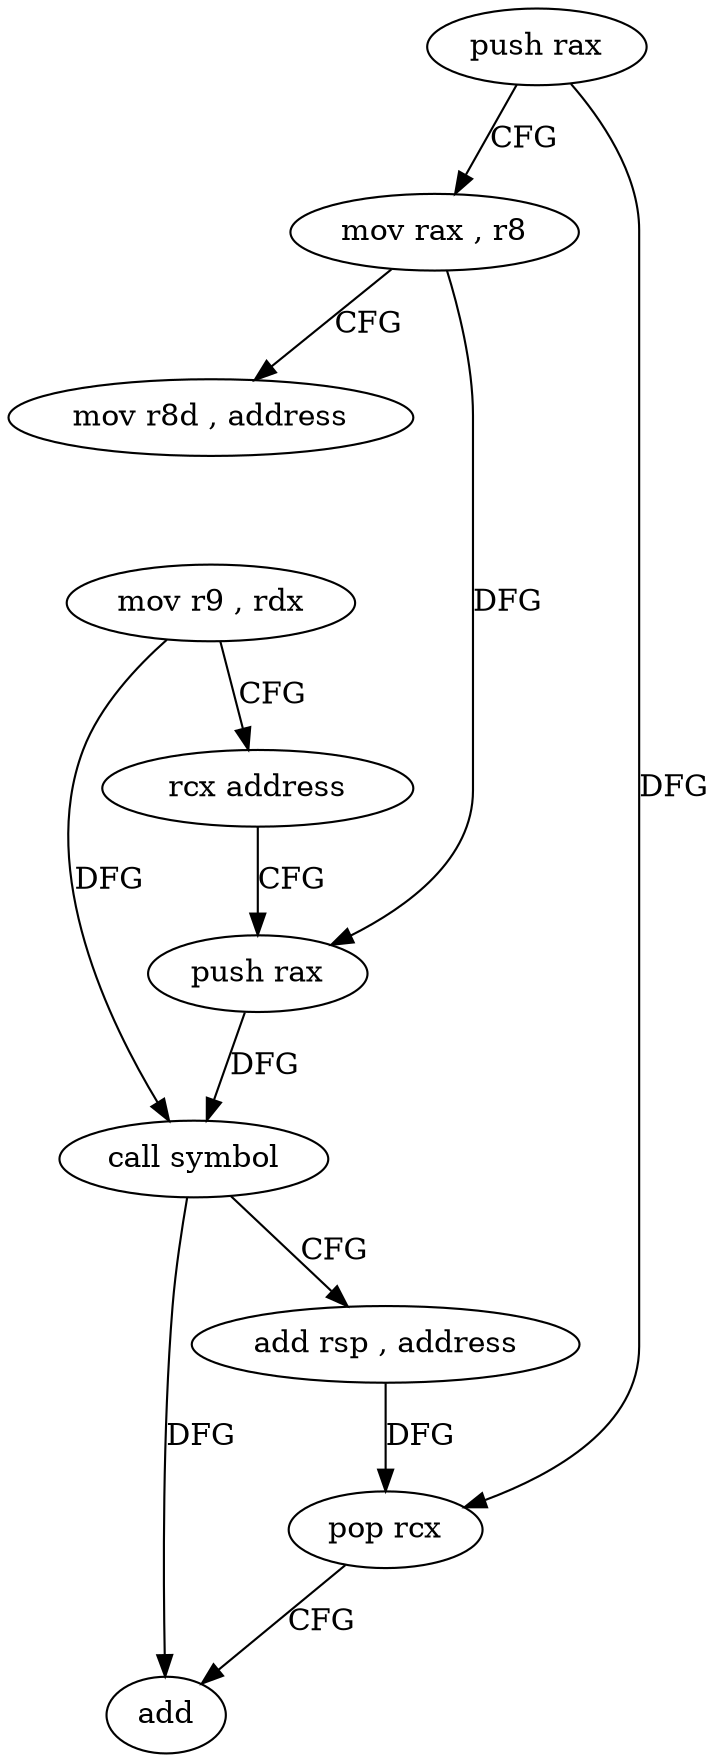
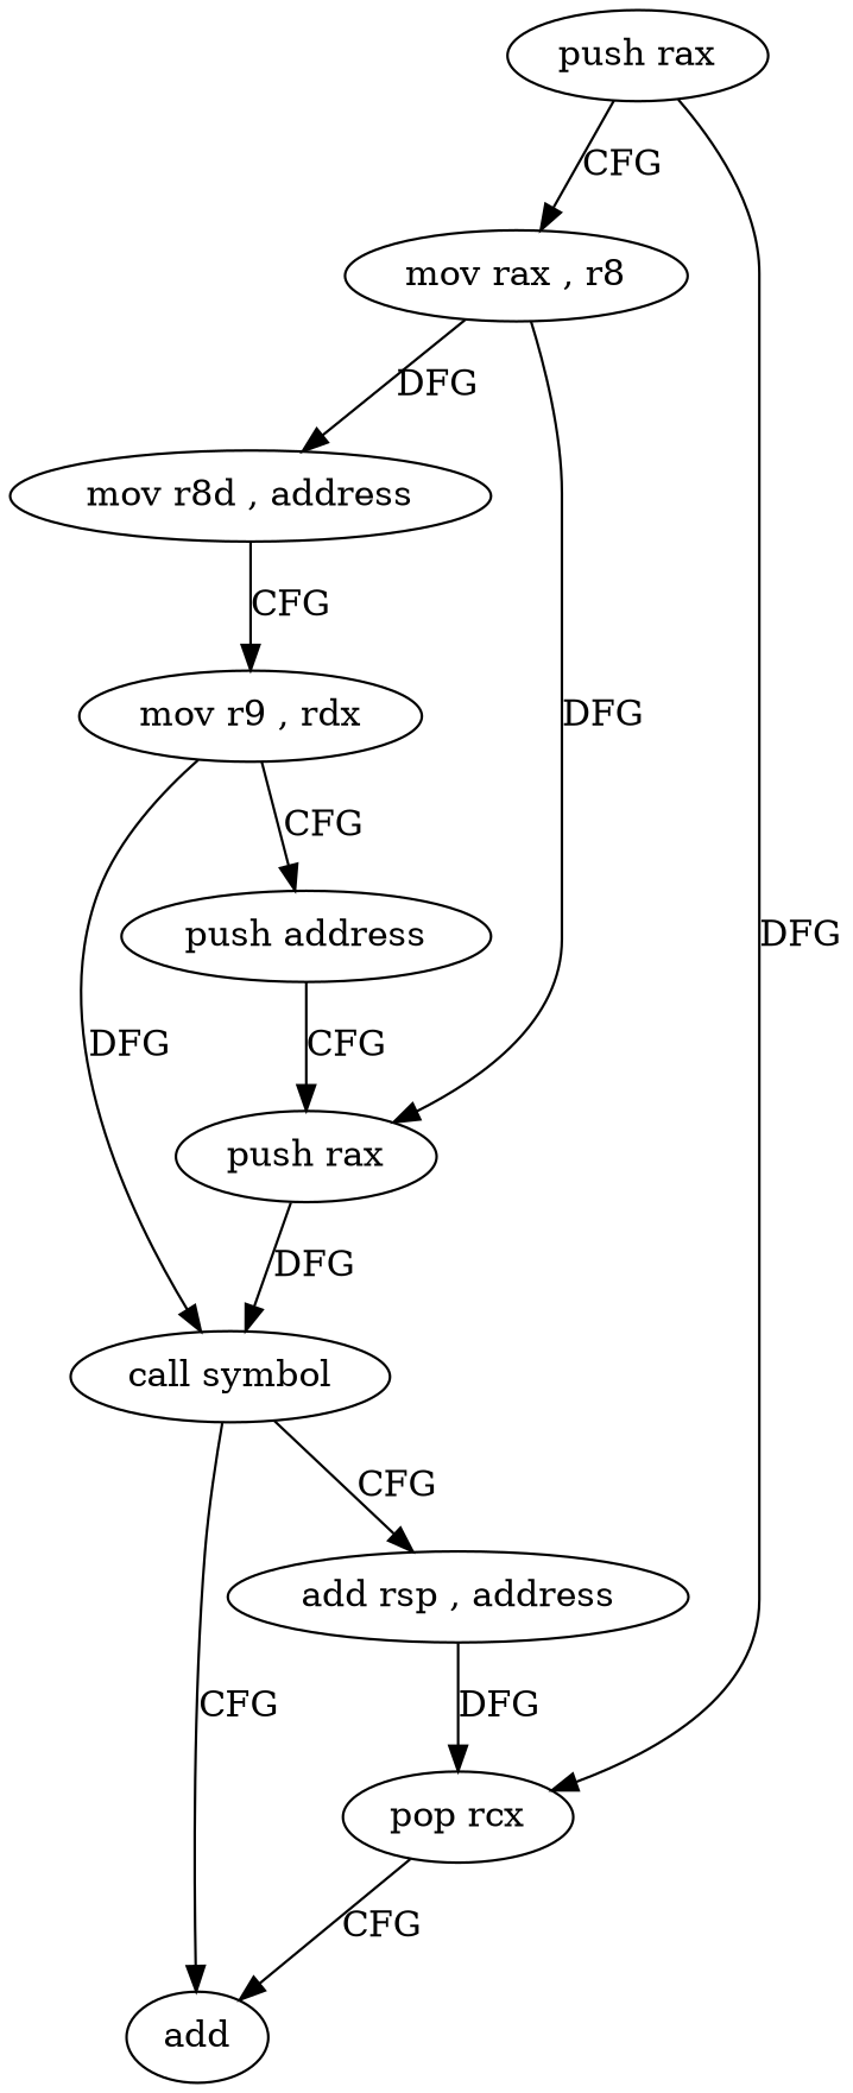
  digraph {
    n1 [label="push rax"]
    n2 [label="mov rax , r8"]
    n3 [label="pop rcx"]
    n4 [label="mov r8d , address"]
    n5 [label="push rax"]
    n6 [label=add]
    n7 [label="mov r9 , rdx"]
    n8 [label="call symbol"]
-   n9 [label="rcx address"]
+   n9 [label="push address"]
    n10 [label="add rsp , address"]
    n1 -> n2 [label=CFG]
    n1 -> n3 [label=DFG]
-   n2 -> n4 [label=CFG]
+   n2 -> n4 [label=DFG]
    n2 -> n5 [label=DFG]
    n3 -> n6 [label=CFG]
+   n4 -> n7 [label=CFG]
    n5 -> n8 [label=DFG]
    n7 -> n8 [label=DFG]
    n7 -> n9 [label=CFG]
-   n8 -> n6 [label=DFG]
+   n8 -> n6 [label=CFG]
    n8 -> n10 [label=CFG]
    n9 -> n5 [label=CFG]
    n10 -> n3 [label=DFG]
  }
